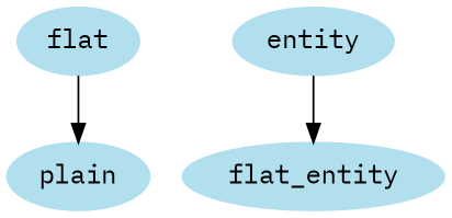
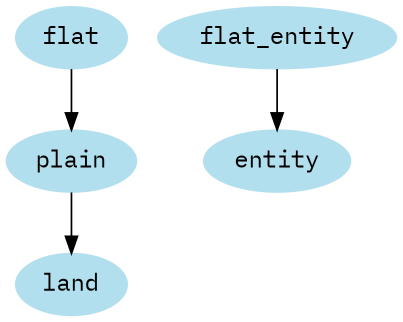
  digraph {
    fontname="IBM Plex Mono"
    node [color=lightblue2 fontname="IBM Plex Mono" style=filled]
    edge [fontname="IBM Plex Mono"]
    flat
    plain
+   land
    n4 [label=flat_entity]
    entity
    flat -> plain
-   entity -> n4
+   plain -> land
+   n4 -> entity
  }
